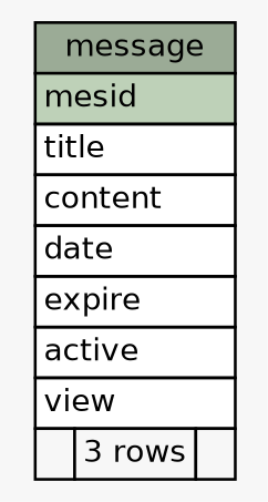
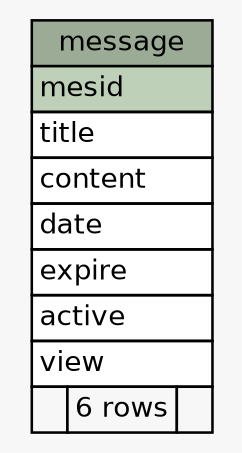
  digraph {
    bgcolor="#f7f7f7"
    fontname=Helvetica
    fontsize=11
    nodesep=0.18
    rankdir=RL
    ranksep=0.46
-   n1 [fontname=Helvetica fontsize=11 label=<     <TABLE BORDER="0" CELLBORDER="1" CELLSPACING="0" BGCOLOR="#ffffff">       <TR><TD COLSPAN="3" BGCOLOR="#9bab96" ALIGN="CENTER">message</TD></TR>       <TR><TD PORT="mesid" COLSPAN="3" BGCOLOR="#bed1b8" ALIGN="LEFT">mesid</TD></TR>       <TR><TD PORT="title" COLSPAN="3" ALIGN="LEFT">title</TD></TR>       <TR><TD PORT="content" COLSPAN="3" ALIGN="LEFT">content</TD></TR>       <TR><TD PORT="date" COLSPAN="3" ALIGN="LEFT">date</TD></TR>       <TR><TD PORT="expire" COLSPAN="3" ALIGN="LEFT">expire</TD></TR>       <TR><TD PORT="active" COLSPAN="3" ALIGN="LEFT">active</TD></TR>       <TR><TD PORT="view" COLSPAN="3" ALIGN="LEFT">view</TD></TR>       <TR><TD ALIGN="LEFT" BGCOLOR="#f7f7f7">  </TD><TD ALIGN="RIGHT" BGCOLOR="#f7f7f7">3 rows</TD><TD ALIGN="RIGHT" BGCOLOR="#f7f7f7">  </TD></TR>     </TABLE>> shape=plaintext]
+   n1 [fontname=Helvetica fontsize=11 label=<     <TABLE BORDER="0" CELLBORDER="1" CELLSPACING="0" BGCOLOR="#ffffff">       <TR><TD COLSPAN="3" BGCOLOR="#9bab96" ALIGN="CENTER">message</TD></TR>       <TR><TD PORT="mesid" COLSPAN="3" BGCOLOR="#bed1b8" ALIGN="LEFT">mesid</TD></TR>       <TR><TD PORT="title" COLSPAN="3" ALIGN="LEFT">title</TD></TR>       <TR><TD PORT="content" COLSPAN="3" ALIGN="LEFT">content</TD></TR>       <TR><TD PORT="date" COLSPAN="3" ALIGN="LEFT">date</TD></TR>       <TR><TD PORT="expire" COLSPAN="3" ALIGN="LEFT">expire</TD></TR>       <TR><TD PORT="active" COLSPAN="3" ALIGN="LEFT">active</TD></TR>       <TR><TD PORT="view" COLSPAN="3" ALIGN="LEFT">view</TD></TR>       <TR><TD ALIGN="LEFT" BGCOLOR="#f7f7f7">  </TD><TD ALIGN="RIGHT" BGCOLOR="#f7f7f7">6 rows</TD><TD ALIGN="RIGHT" BGCOLOR="#f7f7f7">  </TD></TR>     </TABLE>> shape=plaintext]
  }
